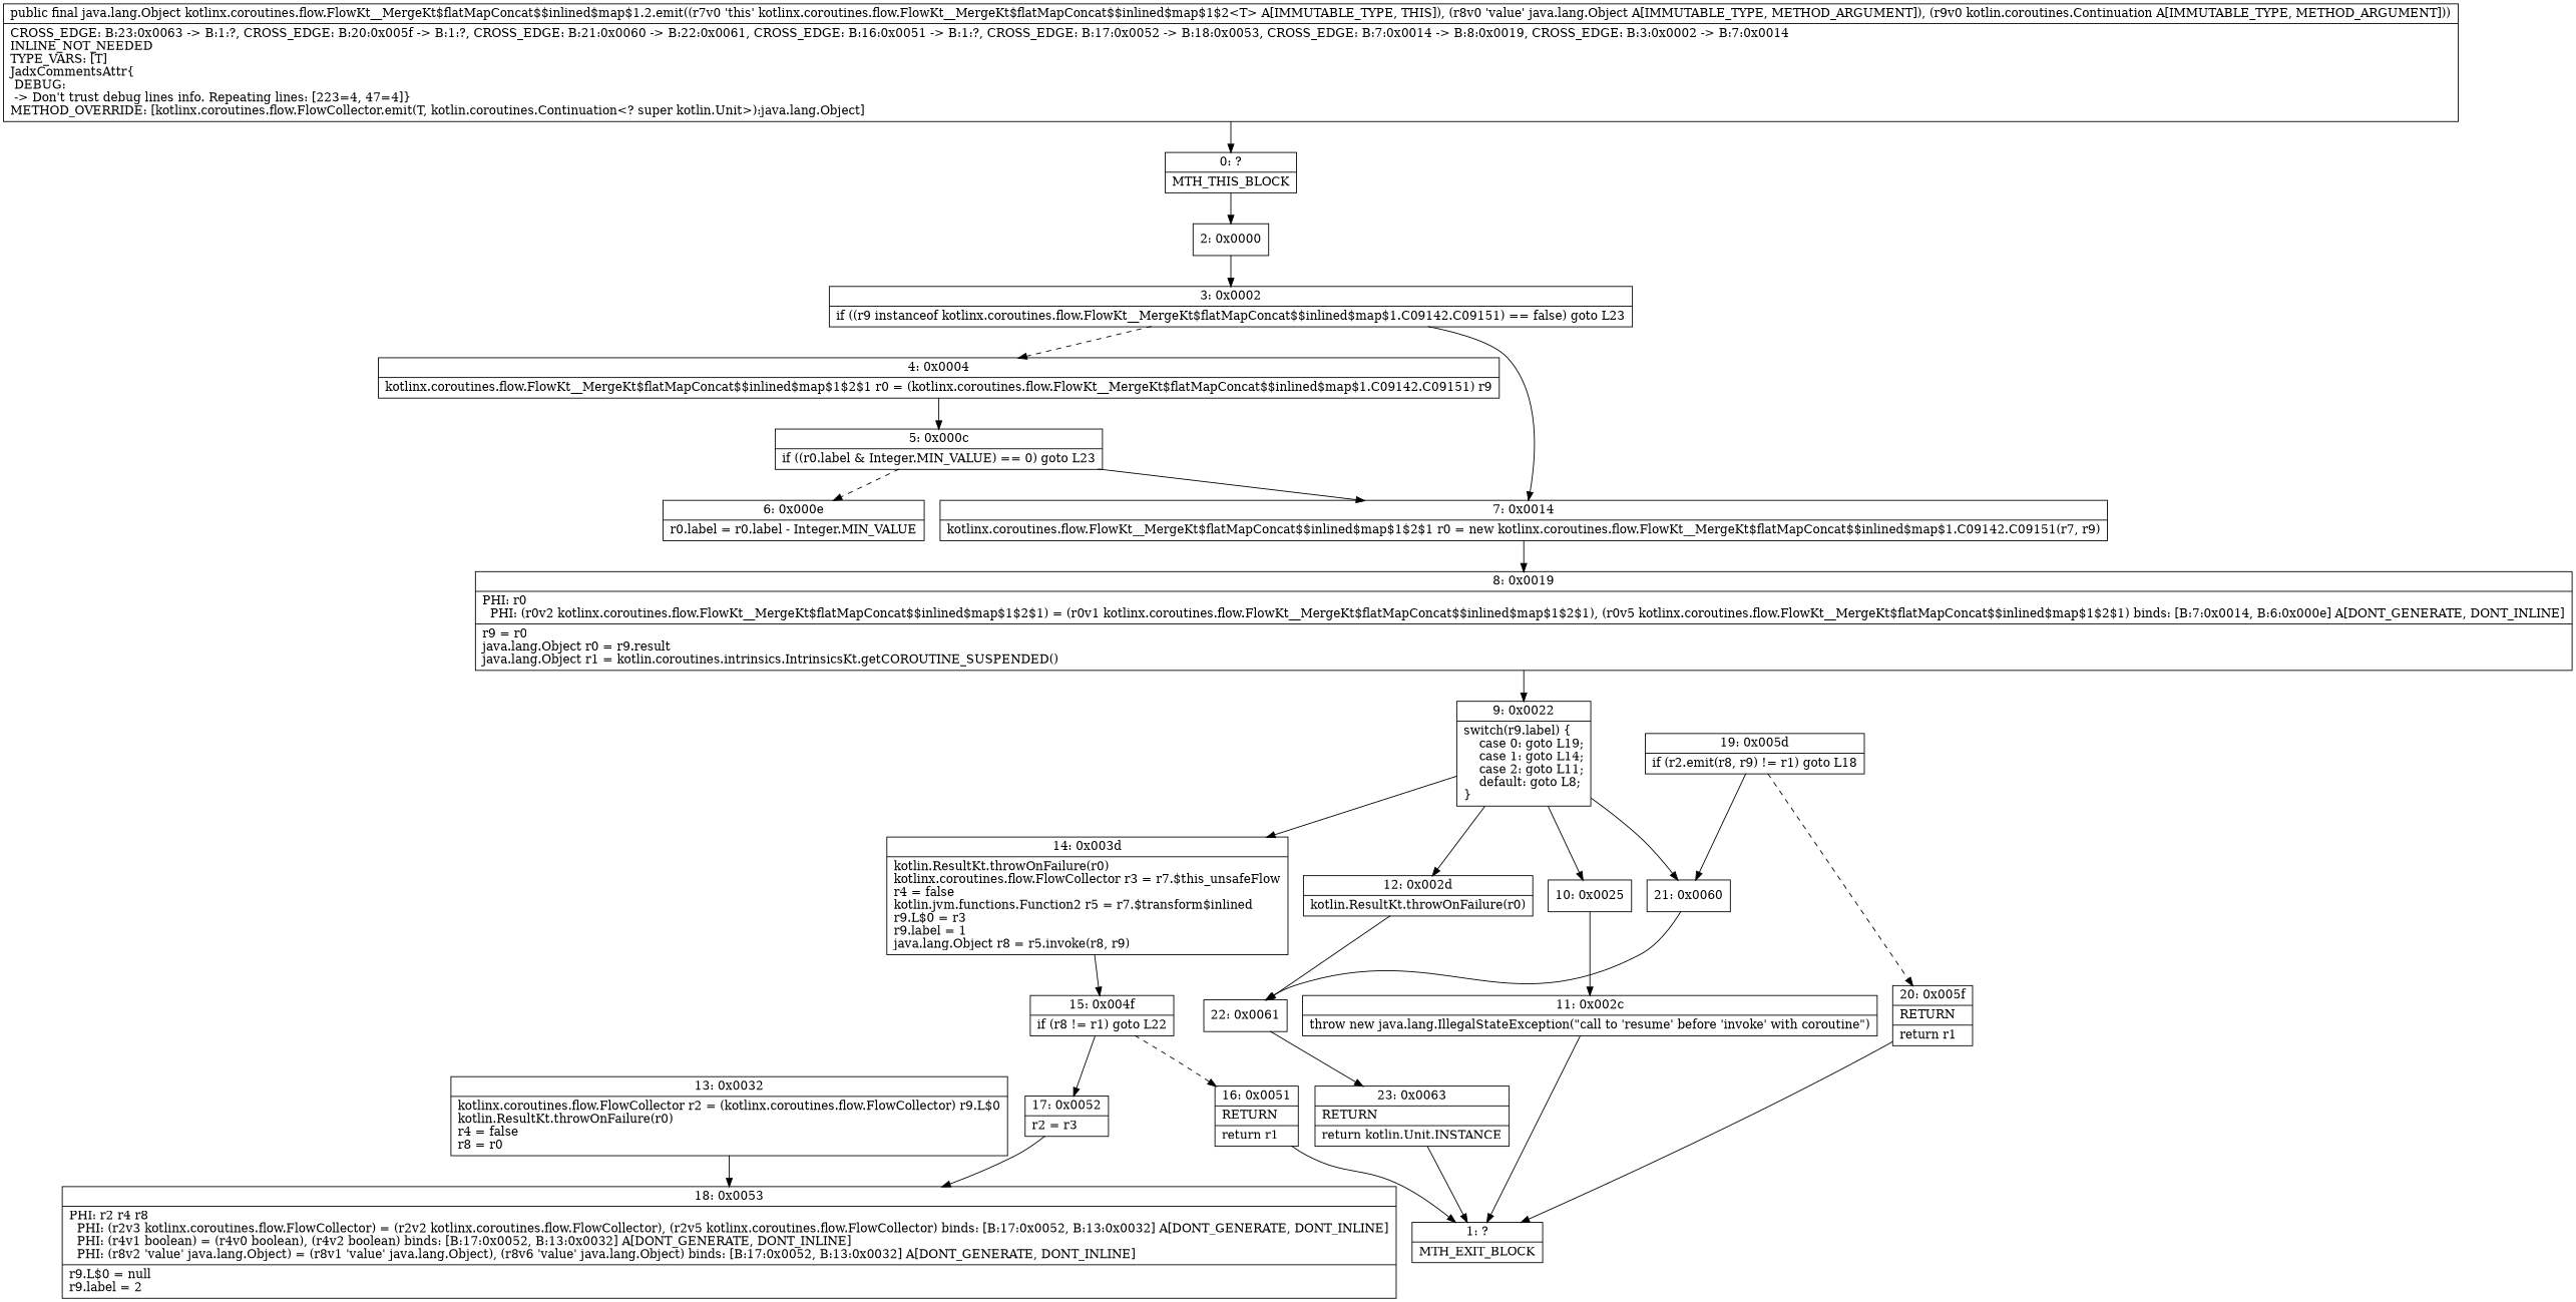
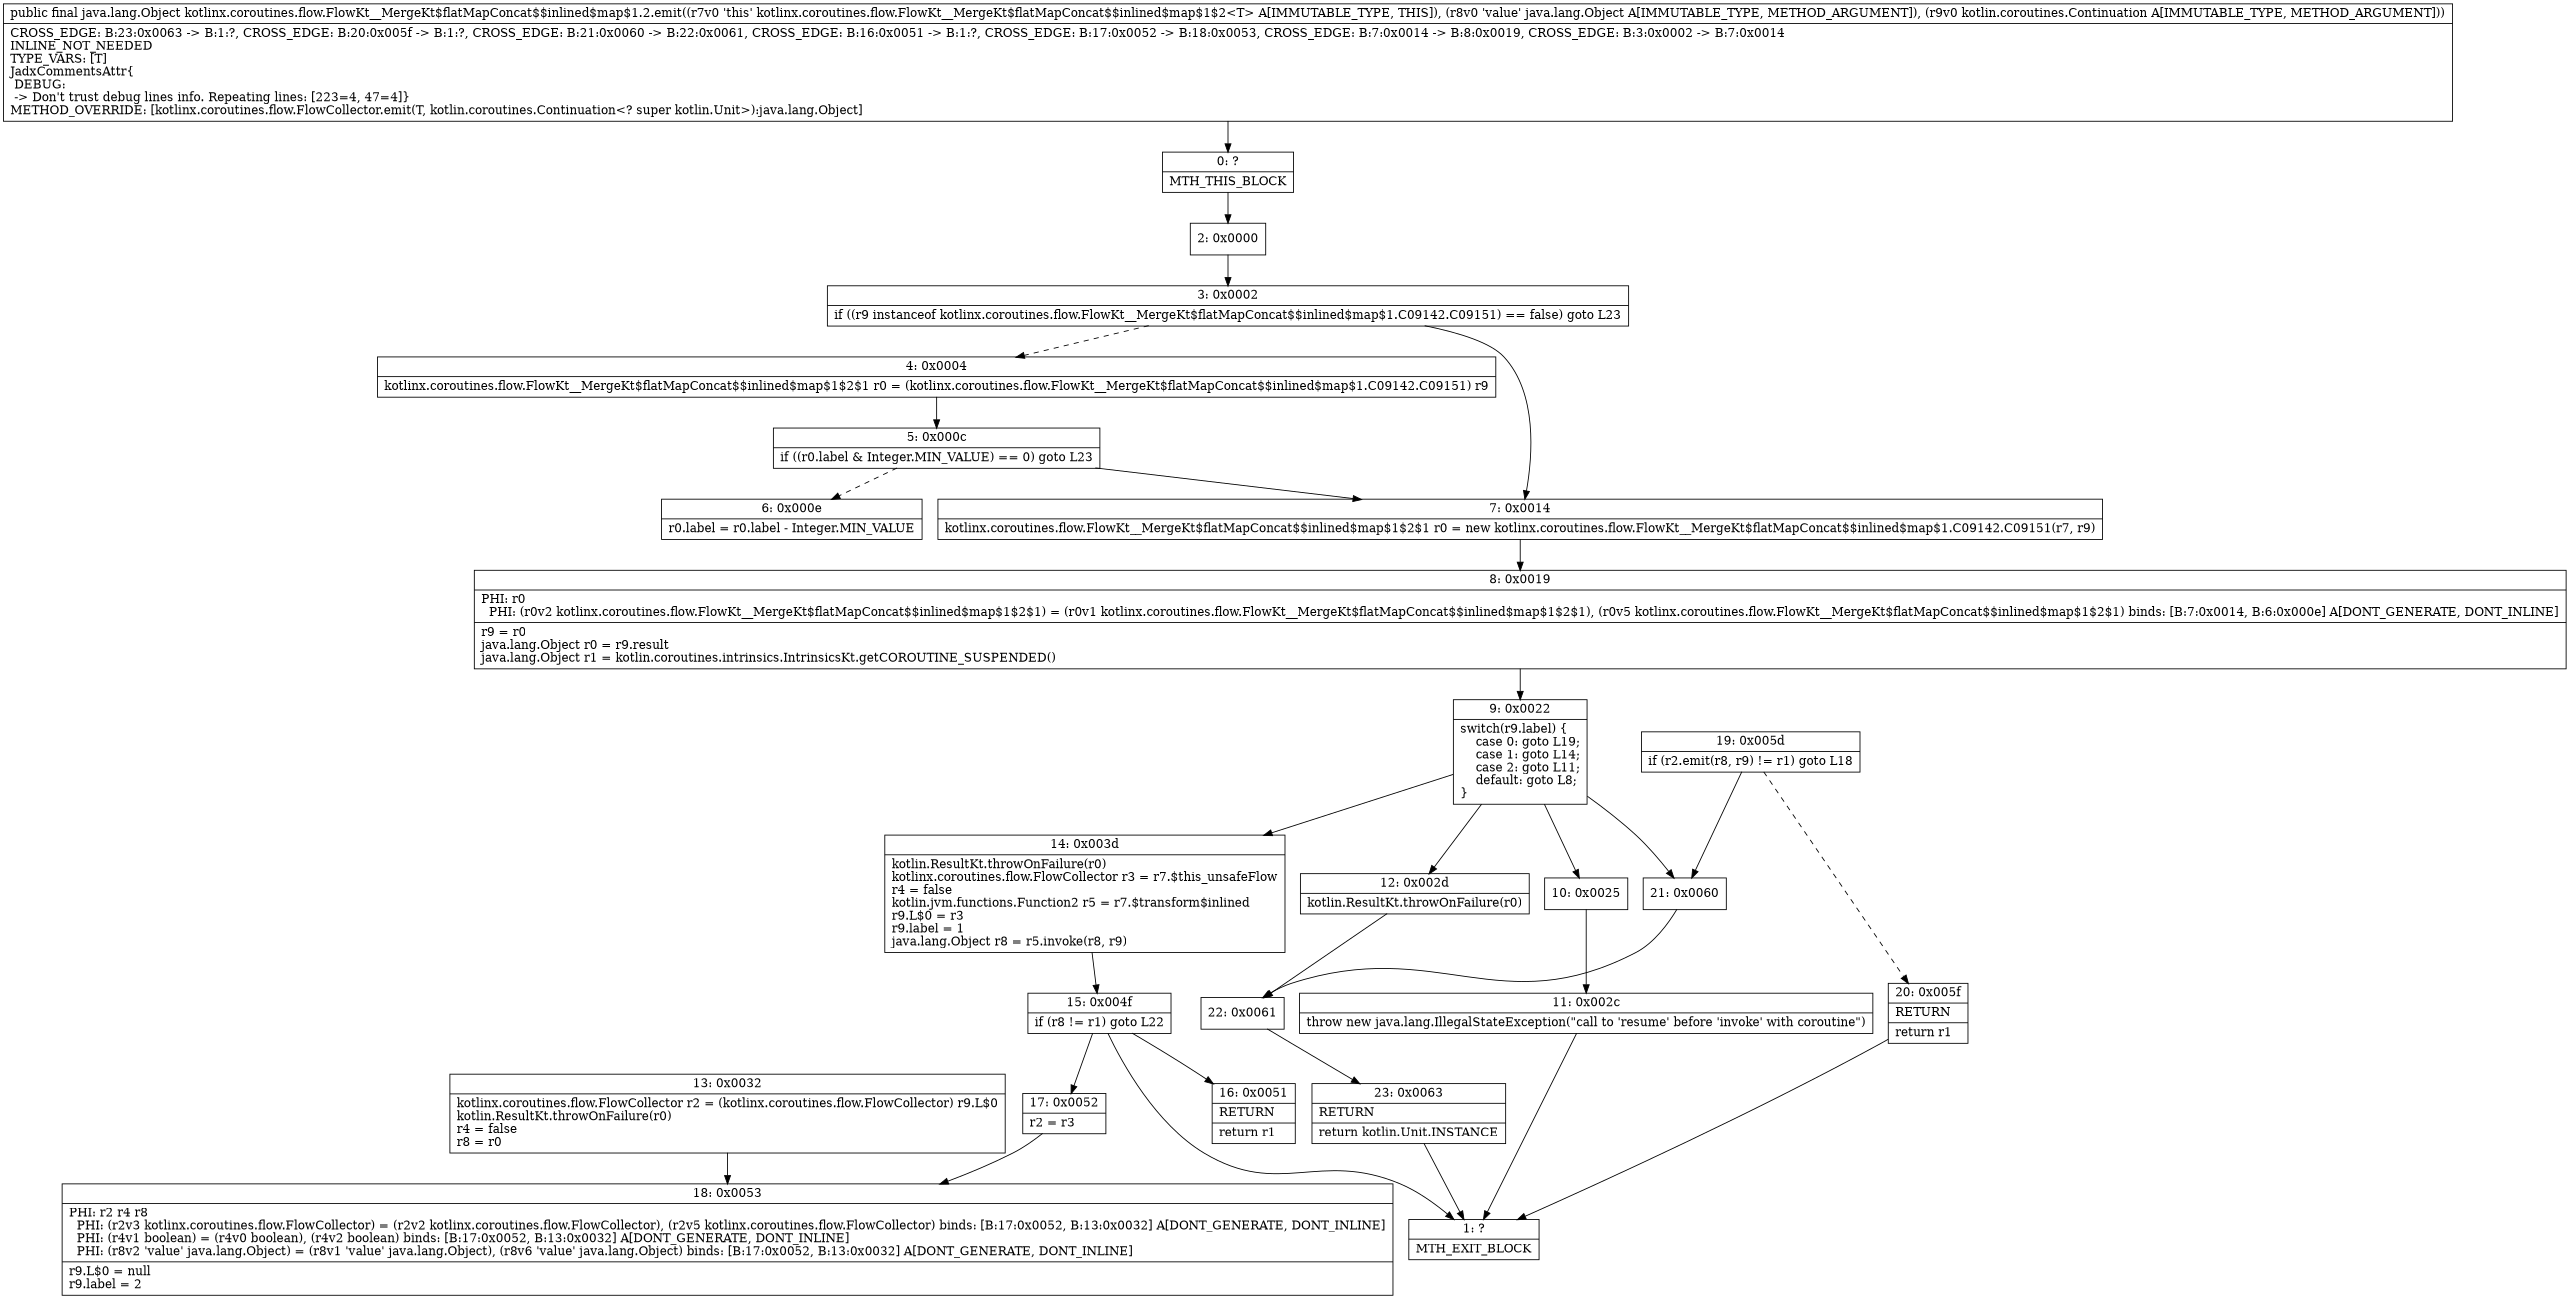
  digraph {
    node [shape=record]
    n1 [label="{0\:\ ?|MTH_THIS_BLOCK\l}"]
    n2 [label="{2\:\ 0x0000}"]
    n3 [label="{3\:\ 0x0002|if ((r9 instanceof kotlinx.coroutines.flow.FlowKt__MergeKt$flatMapConcat$$inlined$map$1.C09142.C09151) == false) goto L23\l}"]
    n4 [label="{4\:\ 0x0004|kotlinx.coroutines.flow.FlowKt__MergeKt$flatMapConcat$$inlined$map$1$2$1 r0 = (kotlinx.coroutines.flow.FlowKt__MergeKt$flatMapConcat$$inlined$map$1.C09142.C09151) r9\l}"]
    n5 [label="{7\:\ 0x0014|kotlinx.coroutines.flow.FlowKt__MergeKt$flatMapConcat$$inlined$map$1$2$1 r0 = new kotlinx.coroutines.flow.FlowKt__MergeKt$flatMapConcat$$inlined$map$1.C09142.C09151(r7, r9)\l}"]
    n6 [label="{5\:\ 0x000c|if ((r0.label & Integer.MIN_VALUE) == 0) goto L23\l}"]
    n7 [label="{8\:\ 0x0019|PHI: r0 \l  PHI: (r0v2 kotlinx.coroutines.flow.FlowKt__MergeKt$flatMapConcat$$inlined$map$1$2$1) = (r0v1 kotlinx.coroutines.flow.FlowKt__MergeKt$flatMapConcat$$inlined$map$1$2$1), (r0v5 kotlinx.coroutines.flow.FlowKt__MergeKt$flatMapConcat$$inlined$map$1$2$1) binds: [B:7:0x0014, B:6:0x000e] A[DONT_GENERATE, DONT_INLINE]\l|r9 = r0\ljava.lang.Object r0 = r9.result\ljava.lang.Object r1 = kotlin.coroutines.intrinsics.IntrinsicsKt.getCOROUTINE_SUSPENDED()\l}"]
    n8 [label="{6\:\ 0x000e|r0.label = r0.label \- Integer.MIN_VALUE\l}"]
    n9 [label="{9\:\ 0x0022|switch(r9.label) \{\l    case 0: goto L19;\l    case 1: goto L14;\l    case 2: goto L11;\l    default: goto L8;\l\}\l}"]
    n10 [label="{10\:\ 0x0025}"]
    n11 [label="{12\:\ 0x002d|kotlin.ResultKt.throwOnFailure(r0)\l}"]
    n12 [label="{14\:\ 0x003d|kotlin.ResultKt.throwOnFailure(r0)\lkotlinx.coroutines.flow.FlowCollector r3 = r7.$this_unsafeFlow\lr4 = false\lkotlin.jvm.functions.Function2 r5 = r7.$transform$inlined\lr9.L$0 = r3\lr9.label = 1\ljava.lang.Object r8 = r5.invoke(r8, r9)\l}"]
    n13 [label="{21\:\ 0x0060}"]
    n14 [label="{11\:\ 0x002c|throw new java.lang.IllegalStateException(\"call to 'resume' before 'invoke' with coroutine\")\l}"]
    n15 [label="{22\:\ 0x0061}"]
    n16 [label="{13\:\ 0x0032|kotlinx.coroutines.flow.FlowCollector r2 = (kotlinx.coroutines.flow.FlowCollector) r9.L$0\lkotlin.ResultKt.throwOnFailure(r0)\lr4 = false\lr8 = r0\l}"]
    n17 [label="{18\:\ 0x0053|PHI: r2 r4 r8 \l  PHI: (r2v3 kotlinx.coroutines.flow.FlowCollector) = (r2v2 kotlinx.coroutines.flow.FlowCollector), (r2v5 kotlinx.coroutines.flow.FlowCollector) binds: [B:17:0x0052, B:13:0x0032] A[DONT_GENERATE, DONT_INLINE]\l  PHI: (r4v1 boolean) = (r4v0 boolean), (r4v2 boolean) binds: [B:17:0x0052, B:13:0x0032] A[DONT_GENERATE, DONT_INLINE]\l  PHI: (r8v2 'value' java.lang.Object) = (r8v1 'value' java.lang.Object), (r8v6 'value' java.lang.Object) binds: [B:17:0x0052, B:13:0x0032] A[DONT_GENERATE, DONT_INLINE]\l|r9.L$0 = null\lr9.label = 2\l}"]
    n18 [label="{15\:\ 0x004f|if (r8 != r1) goto L22\l}"]
    n19 [label="{1\:\ ?|MTH_EXIT_BLOCK\l}"]
    n20 [label="{23\:\ 0x0063|RETURN\l|return kotlin.Unit.INSTANCE\l}"]
    n21 [label="{19\:\ 0x005d|if (r2.emit(r8, r9) != r1) goto L18\l}"]
    n22 [label="{20\:\ 0x005f|RETURN\l|return r1\l}"]
    n23 [label="{16\:\ 0x0051|RETURN\l|return r1\l}"]
    n24 [label="{17\:\ 0x0052|r2 = r3\l}"]
    n25 [label="{public final java.lang.Object kotlinx.coroutines.flow.FlowKt__MergeKt$flatMapConcat$$inlined$map$1.2.emit((r7v0 'this' kotlinx.coroutines.flow.FlowKt__MergeKt$flatMapConcat$$inlined$map$1$2\<T\> A[IMMUTABLE_TYPE, THIS]), (r8v0 'value' java.lang.Object A[IMMUTABLE_TYPE, METHOD_ARGUMENT]), (r9v0 kotlin.coroutines.Continuation A[IMMUTABLE_TYPE, METHOD_ARGUMENT]))  | CROSS_EDGE: B:23:0x0063 \-\> B:1:?, CROSS_EDGE: B:20:0x005f \-\> B:1:?, CROSS_EDGE: B:21:0x0060 \-\> B:22:0x0061, CROSS_EDGE: B:16:0x0051 \-\> B:1:?, CROSS_EDGE: B:17:0x0052 \-\> B:18:0x0053, CROSS_EDGE: B:7:0x0014 \-\> B:8:0x0019, CROSS_EDGE: B:3:0x0002 \-\> B:7:0x0014\lINLINE_NOT_NEEDED\lTYPE_VARS: [T]\lJadxCommentsAttr\{\l DEBUG: \l \-\> Don't trust debug lines info. Repeating lines: [223=4, 47=4]\}\lMETHOD_OVERRIDE: [kotlinx.coroutines.flow.FlowCollector.emit(T, kotlin.coroutines.Continuation\<? super kotlin.Unit\>):java.lang.Object]\l}"]
    n1 -> n2
    n2 -> n3
    n3 -> n4 [style=dashed]
    n3 -> n5
    n4 -> n6
    n5 -> n7
    n6 -> n5
    n6 -> n8 [style=dashed]
    n7 -> n9
    n9 -> n10
    n9 -> n11
    n9 -> n12
    n9 -> n13
    n10 -> n14
    n11 -> n15
    n12 -> n18
    n13 -> n15
    n14 -> n19
    n15 -> n20
    n16 -> n17
-   n18 -> n23 [style=dashed]
+   n18 -> n23 [style=solid]
    n18 -> n24
    n20 -> n19
    n21 -> n13
    n21 -> n22 [style=dashed]
    n22 -> n19
-   n23 -> n19
+   n18 -> n19
    n24 -> n17
    n25 -> n1
  }
